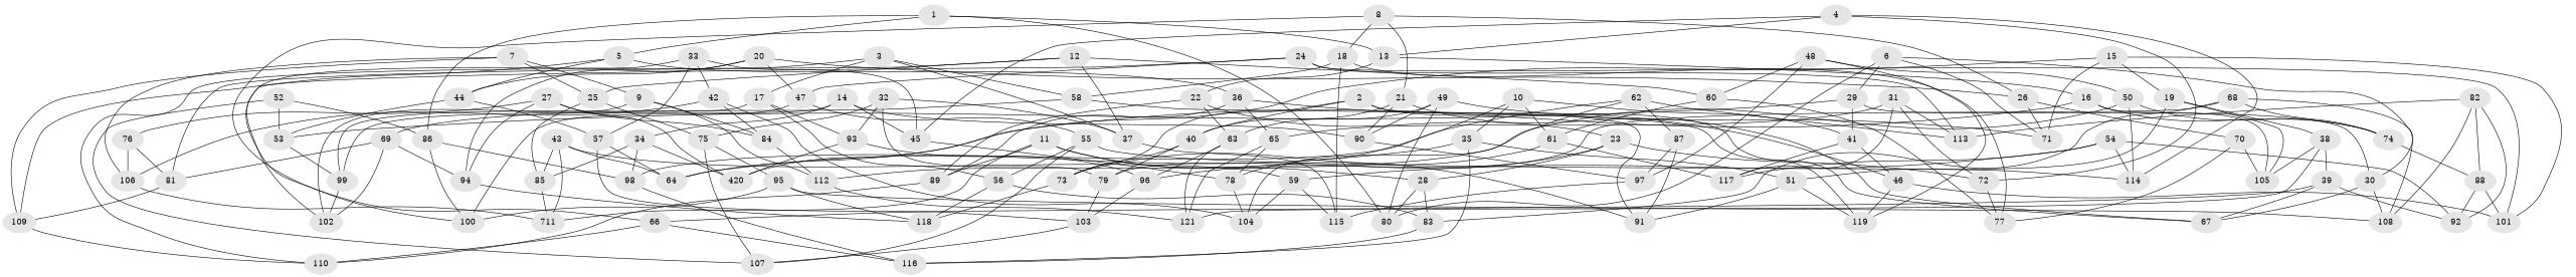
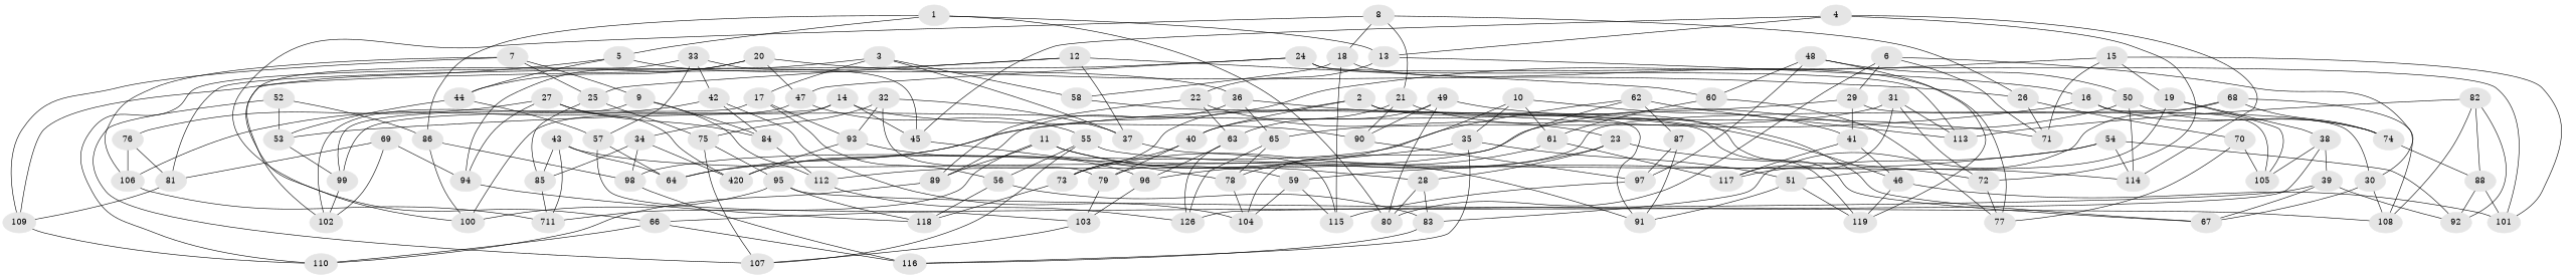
  graph {
    node [color=gray90 style=filled]
    1
    5
    13
    80
    86
    36
    44
    109
    16
    22
    100
    98
    2
    40
    67
    73
    91
    79
    118
    3
    17
    37
    58
    110
    99
    56
    93
    115
    119
    69
    4
    45
    72
    114
    78
    77
    89
    65
    46
    53
    57
    6
    29
    30
    71
    41
    108
    7
    9
    25
    106
    84
    102
    112
    75
    85
    n57 [label=711]
    8
    18
    21
    26
    66
    90
    70
    116
-   121
+   121 [label=126]
    10
    35
    61
    64
    51
    117
    104
    11
    28
    83
    12
    60
    81
    74
    105
    23
    63
    14
    34
    n86 [label=420]
    97
    15
    19
    101
    38
    88
    96
    39
    20
    47
    94
    55
    103
    24
    113
    107
    95
    27
    76
    31
    32
    33
    42
    92
    43
    59
    48
    50
    49
    52
    54
    62
    87
    68
    82
    1 -- 5
    1 -- 13
    1 -- 80
    1 -- 86
    5 -- 36
    5 -- 44
    5 -- 109
    13 -- 16
    13 -- 22
    86 -- 100
    86 -- 98
    36 -- 89
    36 -- 65
    36 -- 46
    44 -- 53
    44 -- 57
    109 -- 110
    16 -- 64
    16 -- 74
    16 -- 105
    22 -- 89
    22 -- 23
    22 -- 63
    98 -- 116
    2 -- 40
    2 -- 67
    2 -- 73
    2 -- 91
    40 -- 73
    40 -- 79
    73 -- 118
    79 -- 103
    3 -- 17
    3 -- 37
    3 -- 58
    3 -- 110
    17 -- 99
    17 -- 56
    17 -- 93
    37 -- 115
    58 -- 119
-   58 -- 69
    99 -- 102
    56 -- 118
    56 -- 83
    93 -- n86
    93 -- 96
    69 -- 102
    69 -- 81
    69 -- 94
    4 -- 13
    4 -- 45
    4 -- 72
    4 -- 114
    45 -- 78
    72 -- 77
    78 -- 104
    89 -- 110
    65 -- 78
    65 -- 121
    46 -- 119
    46 -- 101
    53 -- 99
    57 -- 64
    57 -- 103
    6 -- 80
    6 -- 29
    6 -- 30
    6 -- 71
    29 -- 53
    29 -- 30
    29 -- 41
    30 -- 67
    30 -- 108
    41 -- 46
    41 -- 117
    7 -- 109
    7 -- 9
    7 -- 25
    7 -- 106
    9 -- 84
    9 -- 102
    9 -- 112
    25 -- 75
    25 -- 85
    106 -- n57
    84 -- 112
    112 -- 121
    75 -- 107
    75 -- 95
    85 -- n57
    8 -- 18
    8 -- 21
    8 -- 26
    8 -- 66
    18 -- 58
    18 -- 115
    18 -- 77
    21 -- 40
    21 -- 67
    21 -- 90
    26 -- 71
    26 -- 70
    66 -- 110
    66 -- 116
    90 -- 97
    70 -- 77
    70 -- 105
    10 -- 78
    10 -- 41
    10 -- 35
    10 -- 61
    35 -- 116
    35 -- 64
    35 -- 51
    61 -- 73
    61 -- 117
    51 -- 91
    51 -- 119
    11 -- 91
    11 -- 89
    11 -- n57
    11 -- 28
    28 -- 80
    28 -- 83
    83 -- 116
    12 -- 37
    12 -- 25
    12 -- 60
    12 -- 81
    60 -- 77
    60 -- 61
    81 -- 109
    74 -- 88
    23 -- 72
    23 -- 28
    23 -- 96
    63 -- 121
    63 -- 96
    14 -- 99
    14 -- 45
    14 -- 90
    14 -- 34
    34 -- 98
    34 -- 85
    34 -- n86
    97 -- 115
    15 -- 71
    15 -- n86
    15 -- 19
    15 -- 101
    19 -- 51
    19 -- 105
    19 -- 38
    38 -- 121
    38 -- 105
    38 -- 39
    88 -- 101
    88 -- 92
    96 -- 103
    39 -- 67
    39 -- 66
    39 -- 92
    20 -- 44
    20 -- 26
    20 -- 47
    20 -- 94
    47 -- 100
    47 -- 55
    94 -- 118
    55 -- 56
    55 -- 114
    55 -- 107
    103 -- 107
    24 -- 102
    24 -- 101
    24 -- 47
    24 -- 113
    95 -- 100
    95 -- 118
    95 -- 108
    27 -- 84
    27 -- n86
    27 -- 94
    27 -- 76
    76 -- 106
    76 -- 81
    31 -- 72
    31 -- 65
    31 -- 117
    31 -- 113
    32 -- 79
    32 -- 37
    32 -- 93
    32 -- 75
    33 -- 100
    33 -- 45
    33 -- 57
    33 -- 42
    42 -- 106
    42 -- 84
    42 -- 104
    43 -- 85
    43 -- n57
    43 -- 64
    43 -- 59
    59 -- 115
    59 -- 104
    48 -- 119
    48 -- 60
    48 -- 97
    48 -- 50
    50 -- 114
    50 -- 112
    50 -- 74
    49 -- 80
    49 -- 71
    49 -- 90
    49 -- 63
    52 -- 86
    52 -- 53
    52 -- 107
    54 -- 114
    54 -- 117
    54 -- 92
    54 -- 59
    62 -- 98
    62 -- 104
    62 -- 113
    62 -- 87
    87 -- 91
    87 -- 97
    68 -- 79
    68 -- 108
    68 -- 83
    68 -- 74
    82 -- 108
    82 -- 88
    82 -- 113
    82 -- 92
  }
